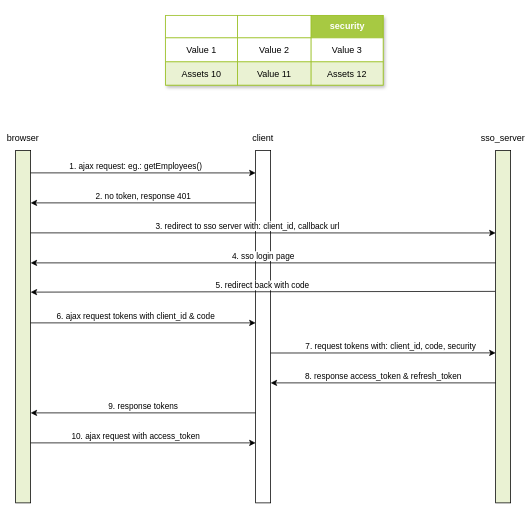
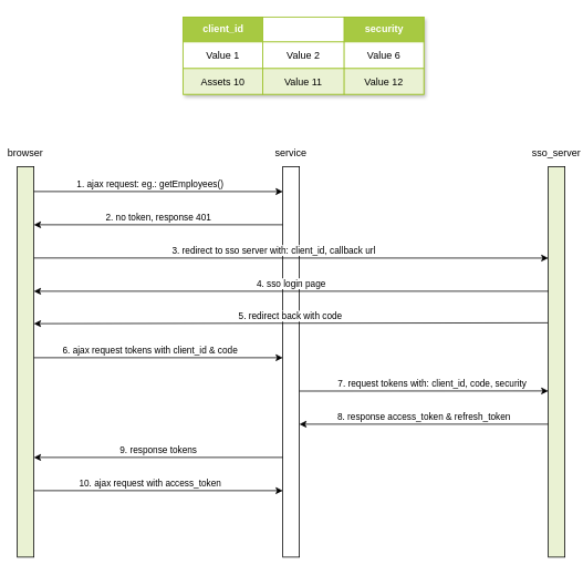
  <mxCell id="0" />
  <mxCell id="1" parent="0" />
  <mxCell id="2" value="browser" style="rounded=0;whiteSpace=wrap;html=1;verticalAlign=top;horizontal=1;spacingTop=-30;fillColor=#eaf2d3;" vertex="1" parent="1"><mxGeometry x="20" y="200" width="20" height="470" as="geometry" /></mxCell>
- <mxCell id="3" value="client" style="rounded=0;whiteSpace=wrap;html=1;verticalAlign=top;horizontal=1;spacingTop=-30;" vertex="1" parent="1"><mxGeometry x="340" y="200" width="20" height="470" as="geometry" /></mxCell>
+ <mxCell id="3" value="service" style="rounded=0;whiteSpace=wrap;html=1;verticalAlign=top;horizontal=1;spacingTop=-30;" vertex="1" parent="1"><mxGeometry x="340" y="200" width="20" height="470" as="geometry" /></mxCell>
  <mxCell id="4" value="sso_server" style="rounded=0;whiteSpace=wrap;html=1;verticalAlign=top;horizontal=1;spacingTop=-30;fillColor=#eaf2d3;" vertex="1" parent="1"><mxGeometry x="660" y="200" width="20" height="470" as="geometry" /></mxCell>
  <mxCell id="5" value="1. ajax request: eg.: getEmployees()" style="endArrow=classic;html=1;rounded=0;entryX=0;entryY=0.064;entryDx=0;entryDy=0;entryPerimeter=0;verticalAlign=bottom;align=center;" edge="1" parent="1" target="3"><mxGeometry x="-0.067" width="50" height="50" relative="1" as="geometry"><mxPoint x="40" y="230" as="sourcePoint" /><mxPoint x="160" y="230" as="targetPoint" /><mxPoint as="offset" /></mxGeometry></mxCell>
  <mxCell id="6" value="2. no token, response 401" style="endArrow=classic;html=1;rounded=0;exitX=0;exitY=0.128;exitDx=0;exitDy=0;exitPerimeter=0;entryX=1;entryY=0.128;entryDx=0;entryDy=0;entryPerimeter=0;verticalAlign=bottom;" edge="1" parent="1"><mxGeometry width="50" height="50" relative="1" as="geometry"><mxPoint x="340" y="270" as="sourcePoint" /><mxPoint x="40" y="270" as="targetPoint" /><mxPoint as="offset" /></mxGeometry></mxCell>
  <mxCell id="7" value="3. redirect to sso server with: client_id, callback url" style="endArrow=classic;html=1;rounded=0;entryX=-0.002;entryY=0.213;entryDx=0;entryDy=0;entryPerimeter=0;verticalAlign=bottom;align=center;" edge="1" parent="1"><mxGeometry x="-0.067" width="50" height="50" relative="1" as="geometry"><mxPoint x="40.04" y="310" as="sourcePoint" /><mxPoint x="660" y="310.11" as="targetPoint" /><mxPoint as="offset" /></mxGeometry></mxCell>
  <mxCell id="8" value="4. sso login page" style="endArrow=classic;html=1;rounded=0;exitX=0;exitY=0.277;exitDx=0;exitDy=0;exitPerimeter=0;entryX=1;entryY=0.277;entryDx=0;entryDy=0;entryPerimeter=0;verticalAlign=bottom;" edge="1" parent="1"><mxGeometry width="50" height="50" relative="1" as="geometry"><mxPoint x="660" y="350" as="sourcePoint" /><mxPoint x="40" y="350" as="targetPoint" /><mxPoint as="offset" /></mxGeometry></mxCell>
  <mxCell id="9" value="5. redirect back with code" style="endArrow=classic;html=1;rounded=0;exitX=-0.032;exitY=0.4;exitDx=0;exitDy=0;exitPerimeter=0;entryX=1;entryY=0.277;entryDx=0;entryDy=0;entryPerimeter=0;verticalAlign=bottom;" edge="1" parent="1" source="4"><mxGeometry width="50" height="50" relative="1" as="geometry"><mxPoint x="658.16" y="389.08" as="sourcePoint" /><mxPoint x="40" y="389" as="targetPoint" /><mxPoint as="offset" /></mxGeometry></mxCell>
  <mxCell id="10" value="6. ajax request tokens with client_id &amp;amp; code" style="endArrow=classic;html=1;rounded=0;entryX=0;entryY=0.064;entryDx=0;entryDy=0;entryPerimeter=0;verticalAlign=bottom;align=center;" edge="1" parent="1"><mxGeometry x="-0.067" width="50" height="50" relative="1" as="geometry"><mxPoint x="40" y="430" as="sourcePoint" /><mxPoint x="340" y="430" as="targetPoint" /><mxPoint as="offset" /></mxGeometry></mxCell>
  <mxCell id="11" value="7. request tokens with: client_id, code, security" style="endArrow=classic;html=1;rounded=0;entryX=0;entryY=0.489;entryDx=0;entryDy=0;entryPerimeter=0;verticalAlign=bottom;align=center;" edge="1" parent="1"><mxGeometry x="0.067" width="50" height="50" relative="1" as="geometry"><mxPoint x="360" y="470.17" as="sourcePoint" /><mxPoint x="660" y="470" as="targetPoint" /><mxPoint as="offset" /></mxGeometry></mxCell>
  <mxCell id="12" value="8. response access_token &amp;amp; refresh_token" style="endArrow=classic;html=1;rounded=0;exitX=0;exitY=0.128;exitDx=0;exitDy=0;exitPerimeter=0;entryX=1;entryY=0.128;entryDx=0;entryDy=0;entryPerimeter=0;verticalAlign=bottom;" edge="1" parent="1"><mxGeometry width="50" height="50" relative="1" as="geometry"><mxPoint x="660" y="510" as="sourcePoint" /><mxPoint x="360" y="510" as="targetPoint" /><mxPoint as="offset" /></mxGeometry></mxCell>
  <mxCell id="13" value="9. response tokens" style="endArrow=classic;html=1;rounded=0;exitX=0;exitY=0.128;exitDx=0;exitDy=0;exitPerimeter=0;entryX=1;entryY=0.128;entryDx=0;entryDy=0;entryPerimeter=0;verticalAlign=bottom;" edge="1" parent="1"><mxGeometry width="50" height="50" relative="1" as="geometry"><mxPoint x="340" y="550" as="sourcePoint" /><mxPoint x="40" y="550" as="targetPoint" /><mxPoint as="offset" /></mxGeometry></mxCell>
  <mxCell id="14" value="10. ajax request with access_token" style="endArrow=classic;html=1;rounded=0;entryX=0;entryY=0.064;entryDx=0;entryDy=0;entryPerimeter=0;verticalAlign=bottom;align=center;" edge="1" parent="1"><mxGeometry x="-0.067" width="50" height="50" relative="1" as="geometry"><mxPoint x="40" y="590" as="sourcePoint" /><mxPoint x="340" y="590" as="targetPoint" /><mxPoint as="offset" /></mxGeometry></mxCell>
  <mxCell id="15" value="Assets" style="childLayout=tableLayout;recursiveResize=0;strokeColor=#98bf21;fillColor=#A7C942;shadow=1;" vertex="1" parent="1"><mxGeometry x="220" y="20" width="290" height="93" as="geometry" /></mxCell>
  <mxCell id="16" style="shape=tableRow;horizontal=0;startSize=0;swimlaneHead=0;swimlaneBody=0;top=0;left=0;bottom=0;right=0;dropTarget=0;collapsible=0;recursiveResize=0;expand=0;fontStyle=0;strokeColor=inherit;fillColor=#ffffff;" vertex="1" parent="15"><mxGeometry width="290" height="30" as="geometry" /></mxCell>
- <mxCell id="17" value="client_id" style="connectable=0;recursiveResize=0;strokeColor=inherit;fillColor=#ffffff;align=center;fontStyle=1;fontColor=#FFFFFF;html=1;" vertex="1" parent="16"><mxGeometry width="96" height="30" as="geometry"><mxRectangle width="96" height="30" as="alternateBounds" /></mxGeometry></mxCell>
+ <mxCell id="17" value="client_id" style="connectable=0;recursiveResize=0;strokeColor=inherit;fillColor=#A7C942;align=center;fontStyle=1;fontColor=#FFFFFF;html=1;" vertex="1" parent="16"><mxGeometry width="96" height="30" as="geometry"><mxRectangle width="96" height="30" as="alternateBounds" /></mxGeometry></mxCell>
  <mxCell id="18" value="callback_url" style="connectable=0;recursiveResize=0;strokeColor=inherit;fillColor=#ffffff;align=center;fontStyle=1;fontColor=#FFFFFF;html=1;" vertex="1" parent="16"><mxGeometry x="96" width="98" height="30" as="geometry"><mxRectangle width="98" height="30" as="alternateBounds" /></mxGeometry></mxCell>
  <mxCell id="19" value="security" style="connectable=0;recursiveResize=0;strokeColor=inherit;fillColor=#A7C942;align=center;fontStyle=1;fontColor=#FFFFFF;html=1;" vertex="1" parent="16"><mxGeometry x="194" width="96" height="30" as="geometry"><mxRectangle width="96" height="30" as="alternateBounds" /></mxGeometry></mxCell>
  <mxCell id="20" value="" style="shape=tableRow;horizontal=0;startSize=0;swimlaneHead=0;swimlaneBody=0;top=0;left=0;bottom=0;right=0;dropTarget=0;collapsible=0;recursiveResize=0;expand=0;fontStyle=0;strokeColor=inherit;fillColor=#ffffff;" vertex="1" parent="15"><mxGeometry y="30" width="290" height="32" as="geometry" /></mxCell>
  <mxCell id="21" value="Value 1" style="connectable=0;recursiveResize=0;strokeColor=inherit;fillColor=inherit;align=center;whiteSpace=wrap;html=1;" vertex="1" parent="20"><mxGeometry width="96" height="32" as="geometry"><mxRectangle width="96" height="32" as="alternateBounds" /></mxGeometry></mxCell>
  <mxCell id="22" value="Value 2" style="connectable=0;recursiveResize=0;strokeColor=inherit;fillColor=inherit;align=center;whiteSpace=wrap;html=1;" vertex="1" parent="20"><mxGeometry x="96" width="98" height="32" as="geometry"><mxRectangle width="98" height="32" as="alternateBounds" /></mxGeometry></mxCell>
- <mxCell id="23" value="Value 3" style="connectable=0;recursiveResize=0;strokeColor=inherit;fillColor=inherit;align=center;whiteSpace=wrap;html=1;" vertex="1" parent="20"><mxGeometry x="194" width="96" height="32" as="geometry"><mxRectangle width="96" height="32" as="alternateBounds" /></mxGeometry></mxCell>
+ <mxCell id="23" value="Value 6" style="connectable=0;recursiveResize=0;strokeColor=inherit;fillColor=inherit;align=center;whiteSpace=wrap;html=1;" vertex="1" parent="20"><mxGeometry x="194" width="96" height="32" as="geometry"><mxRectangle width="96" height="32" as="alternateBounds" /></mxGeometry></mxCell>
  <mxCell id="24" value="" style="shape=tableRow;horizontal=0;startSize=0;swimlaneHead=0;swimlaneBody=0;top=0;left=0;bottom=0;right=0;dropTarget=0;collapsible=0;recursiveResize=0;expand=0;fontStyle=1;strokeColor=inherit;fillColor=#EAF2D3;" vertex="1" parent="15"><mxGeometry y="62" width="290" height="31" as="geometry" /></mxCell>
  <mxCell id="25" value="Assets 10" style="connectable=0;recursiveResize=0;strokeColor=inherit;fillColor=inherit;whiteSpace=wrap;html=1;" vertex="1" parent="24"><mxGeometry width="96" height="31" as="geometry"><mxRectangle width="96" height="31" as="alternateBounds" /></mxGeometry></mxCell>
  <mxCell id="26" value="Value 11" style="connectable=0;recursiveResize=0;strokeColor=inherit;fillColor=inherit;whiteSpace=wrap;html=1;" vertex="1" parent="24"><mxGeometry x="96" width="98" height="31" as="geometry"><mxRectangle width="98" height="31" as="alternateBounds" /></mxGeometry></mxCell>
- <mxCell id="27" value="Assets 12" style="connectable=0;recursiveResize=0;strokeColor=inherit;fillColor=inherit;whiteSpace=wrap;html=1;" vertex="1" parent="24"><mxGeometry x="194" width="96" height="31" as="geometry"><mxRectangle width="96" height="31" as="alternateBounds" /></mxGeometry></mxCell>
+ <mxCell id="27" value="Value 12" style="connectable=0;recursiveResize=0;strokeColor=inherit;fillColor=inherit;whiteSpace=wrap;html=1;" vertex="1" parent="24"><mxGeometry x="194" width="96" height="31" as="geometry"><mxRectangle width="96" height="31" as="alternateBounds" /></mxGeometry></mxCell>
